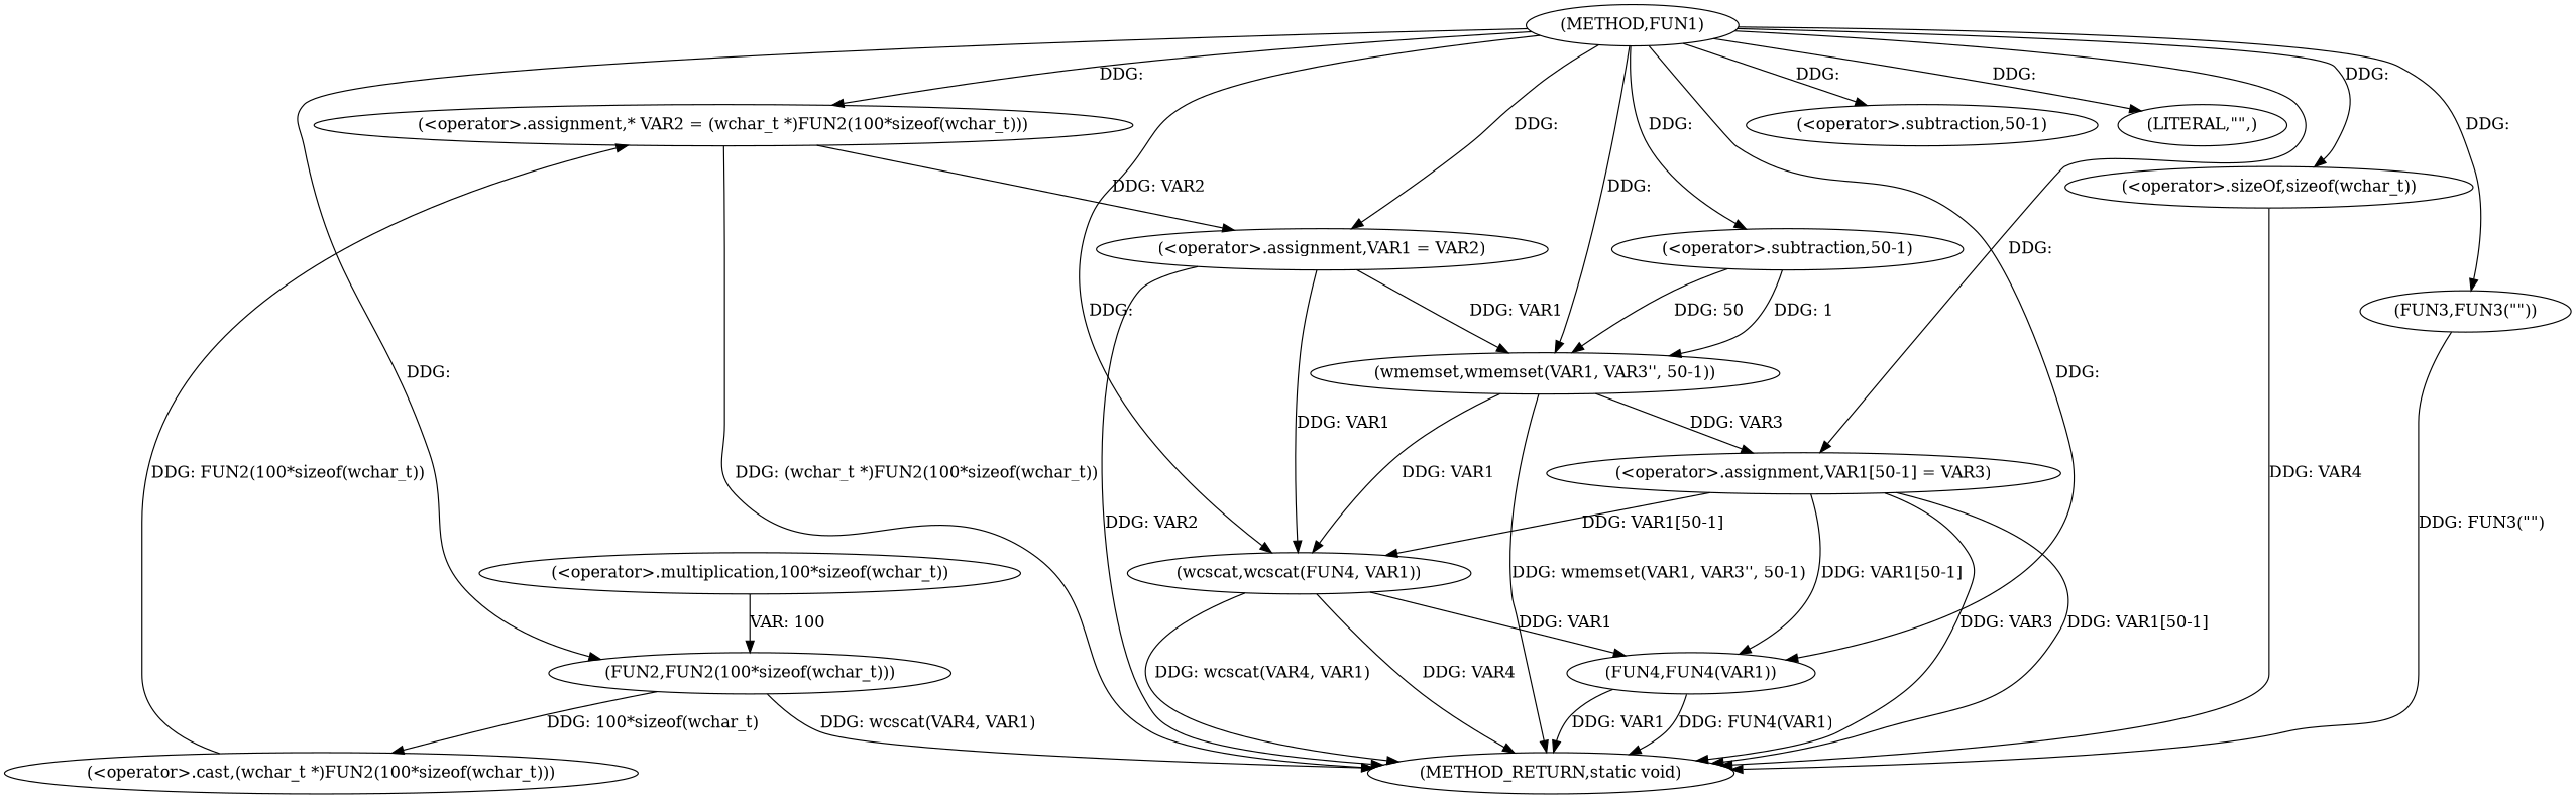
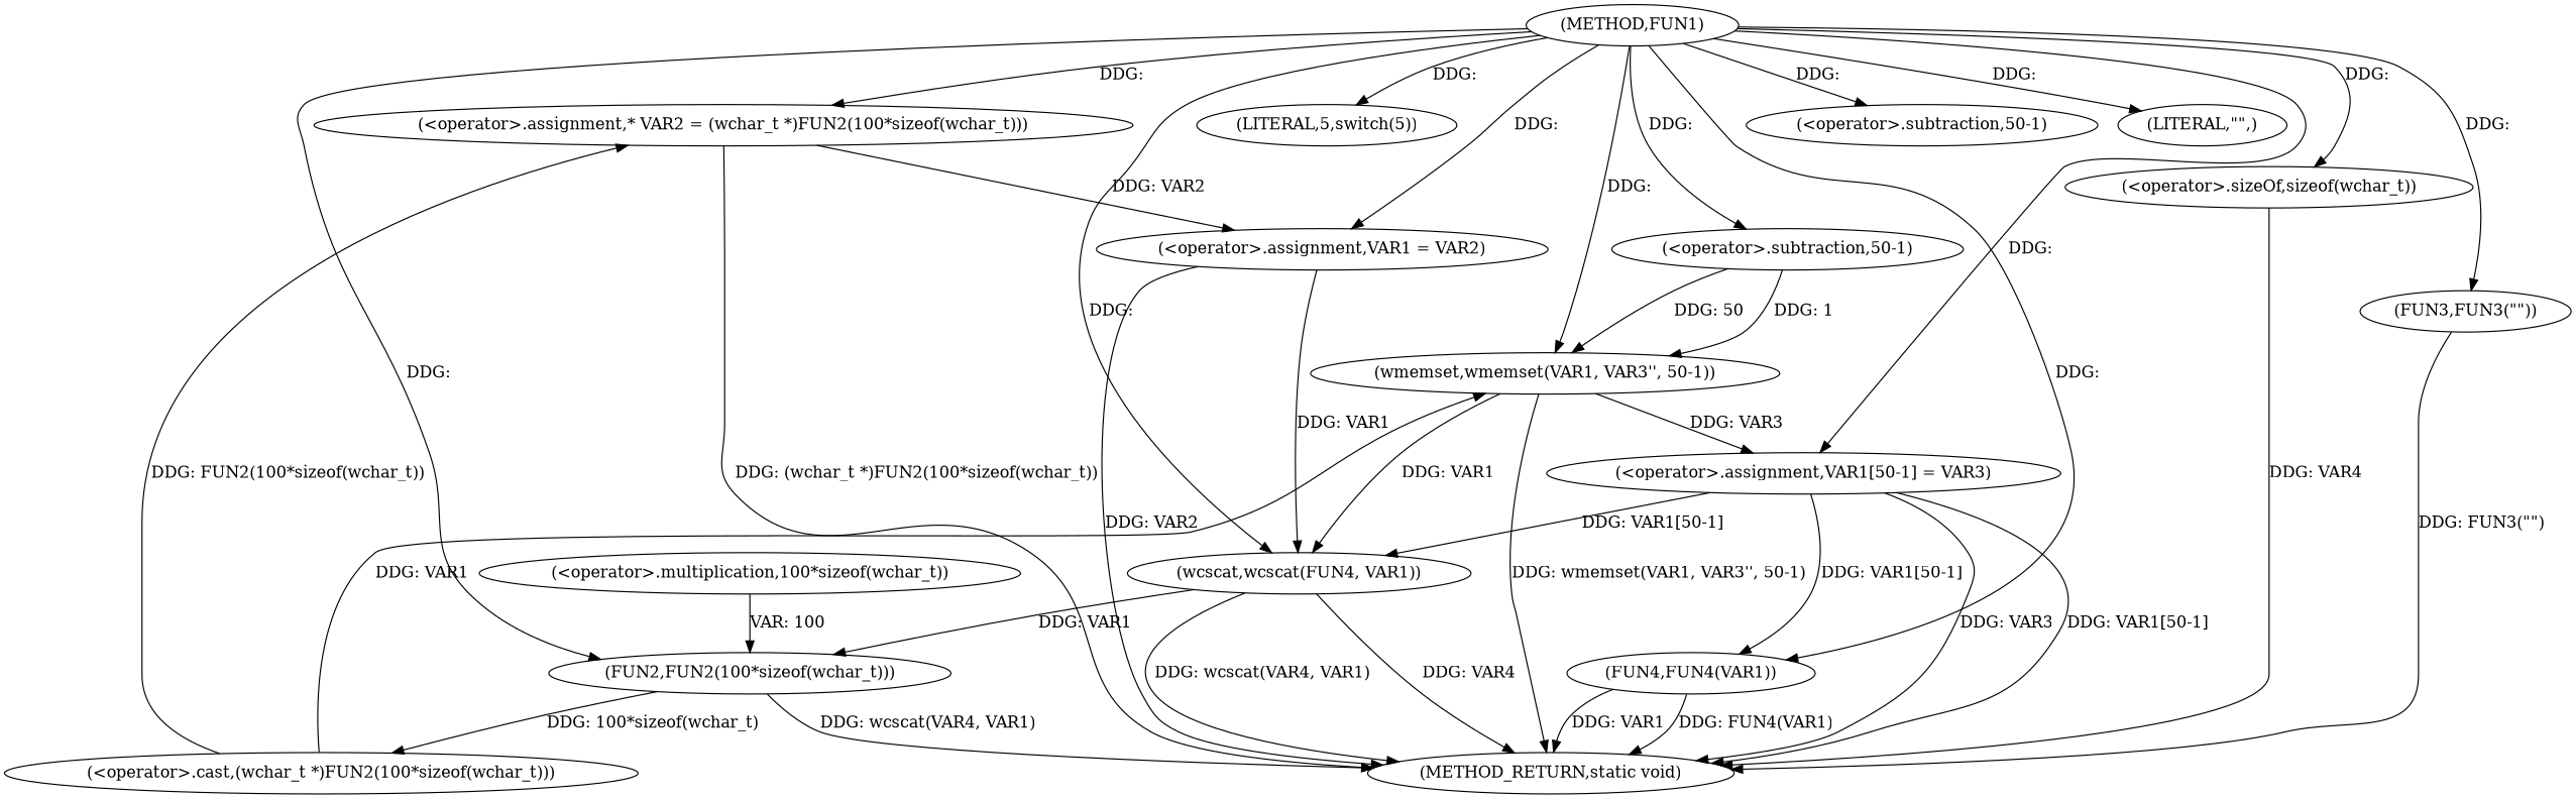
  digraph {
    n1 [label="(METHOD,FUN1)"]
    n2 [label="(<operator>.assignment,* VAR2 = (wchar_t *)FUN2(100*sizeof(wchar_t)))"]
    n3 [label="(<operator>.sizeOf,sizeof(wchar_t))"]
    n4 [label="(<operator>.assignment,VAR1 = VAR2)"]
+   n5 [label="(LITERAL,5,switch(5))"]
    n6 [label="(FUN3,FUN3(\"\"))"]
    n7 [label="(wmemset,wmemset(VAR1, VAR3'', 50-1))"]
    n8 [label="(<operator>.subtraction,50-1)"]
    n9 [label="(<operator>.assignment,VAR1[50-1] = VAR3)"]
    n10 [label="(<operator>.subtraction,50-1)"]
    n11 [label="(LITERAL,\"\",)"]
    n12 [label="(wcscat,wcscat(FUN4, VAR1))"]
    n13 [label="(FUN4,FUN4(VAR1))"]
    n14 [label="(FUN2,FUN2(100*sizeof(wchar_t)))"]
    n15 [label="(METHOD_RETURN,static void)"]
    n16 [label="(<operator>.multiplication,100*sizeof(wchar_t))"]
    n17 [label="(<operator>.cast,(wchar_t *)FUN2(100*sizeof(wchar_t)))"]
    n1 -> n2 [label="DDG: "]
    n1 -> n3 [label="DDG: "]
    n1 -> n4 [label="DDG: "]
+   n1 -> n5 [label="DDG: "]
    n1 -> n6 [label="DDG: "]
    n1 -> n7 [label="DDG: "]
    n1 -> n8 [label="DDG: "]
    n1 -> n9 [label="DDG: "]
    n1 -> n10 [label="DDG: "]
    n1 -> n11 [label="DDG: "]
    n1 -> n12 [label="DDG: "]
    n1 -> n13 [label="DDG: "]
    n1 -> n14 [label="DDG: "]
    n2 -> n4 [label="DDG: VAR2"]
    n2 -> n15 [label="DDG: (wchar_t *)FUN2(100*sizeof(wchar_t))"]
    n3 -> n15 [label="DDG: VAR4"]
-   n4 -> n7 [label="DDG: VAR1"]
+   n17 -> n7 [label="DDG: VAR1"]
    n4 -> n12 [label="DDG: VAR1"]
    n4 -> n15 [label="DDG: VAR2"]
    n6 -> n15 [label="DDG: FUN3(\"\")"]
    n7 -> n9 [label="DDG: VAR3"]
    n7 -> n12 [label="DDG: VAR1"]
    n7 -> n15 [label="DDG: wmemset(VAR1, VAR3'', 50-1)"]
    n8 -> n7 [label="DDG: 50"]
    n8 -> n7 [label="DDG: 1"]
    n9 -> n12 [label="DDG: VAR1[50-1]"]
    n9 -> n13 [label="DDG: VAR1[50-1]"]
    n9 -> n15 [label="DDG: VAR3"]
    n9 -> n15 [label="DDG: VAR1[50-1]"]
-   n12 -> n13 [label="DDG: VAR1"]
+   n12 -> n14 [label="DDG: VAR1"]
    n12 -> n15 [label="DDG: VAR4"]
    n12 -> n15 [label="DDG: wcscat(VAR4, VAR1)"]
    n13 -> n15 [label="DDG: VAR1"]
    n13 -> n15 [label="DDG: FUN4(VAR1)"]
    n14 -> n15 [label="DDG: wcscat(VAR4, VAR1)"]
    n14 -> n17 [label="DDG: 100*sizeof(wchar_t)"]
    n16 -> n14 [label="VAR: 100"]
    n17 -> n2 [label="DDG: FUN2(100*sizeof(wchar_t))"]
  }
